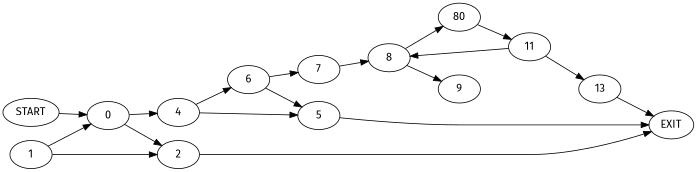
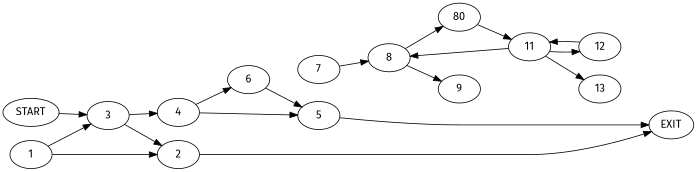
  digraph {
    fontname="Fira Sans"
    rankdir=LR
    node [fontname="Fira Sans"]
    edge [fontname="Fira Sans"]
    n1 [label=START]
-   3 [label=0]
+   3
    1
    2
    n5 [label=EXIT]
    4
    5
    6
    7
    8
    9
    n12 [label=80]
    11
+   12
    13
    n1 -> 3
    3 -> 2
    3 -> 4
    1 -> 3
    1 -> 2
    2 -> n5
    4 -> 5
    4 -> 6
    5 -> n5
    6 -> 5
-   6 -> 7
    7 -> 8
    8 -> 9
    8 -> n12
    n12 -> 11
    11 -> 8
+   11 -> 12
    11 -> 13
-   13 -> n5
+   12 -> 11
  }
